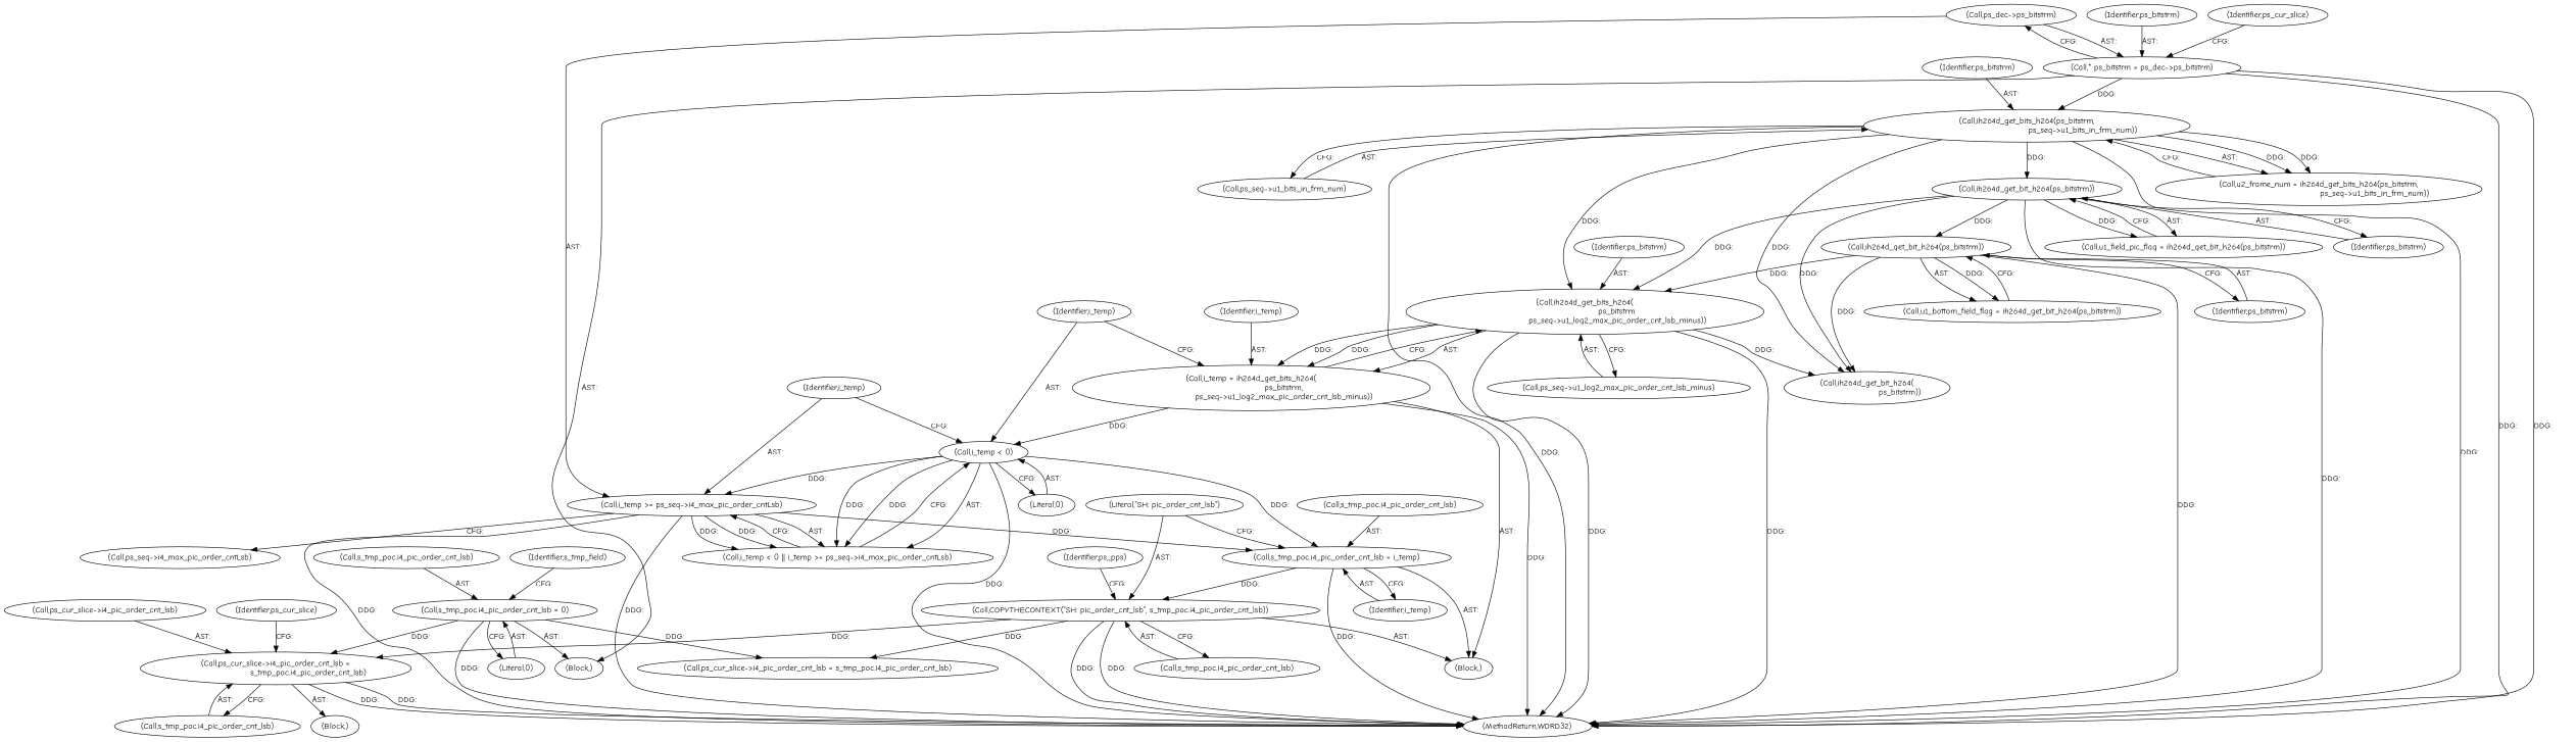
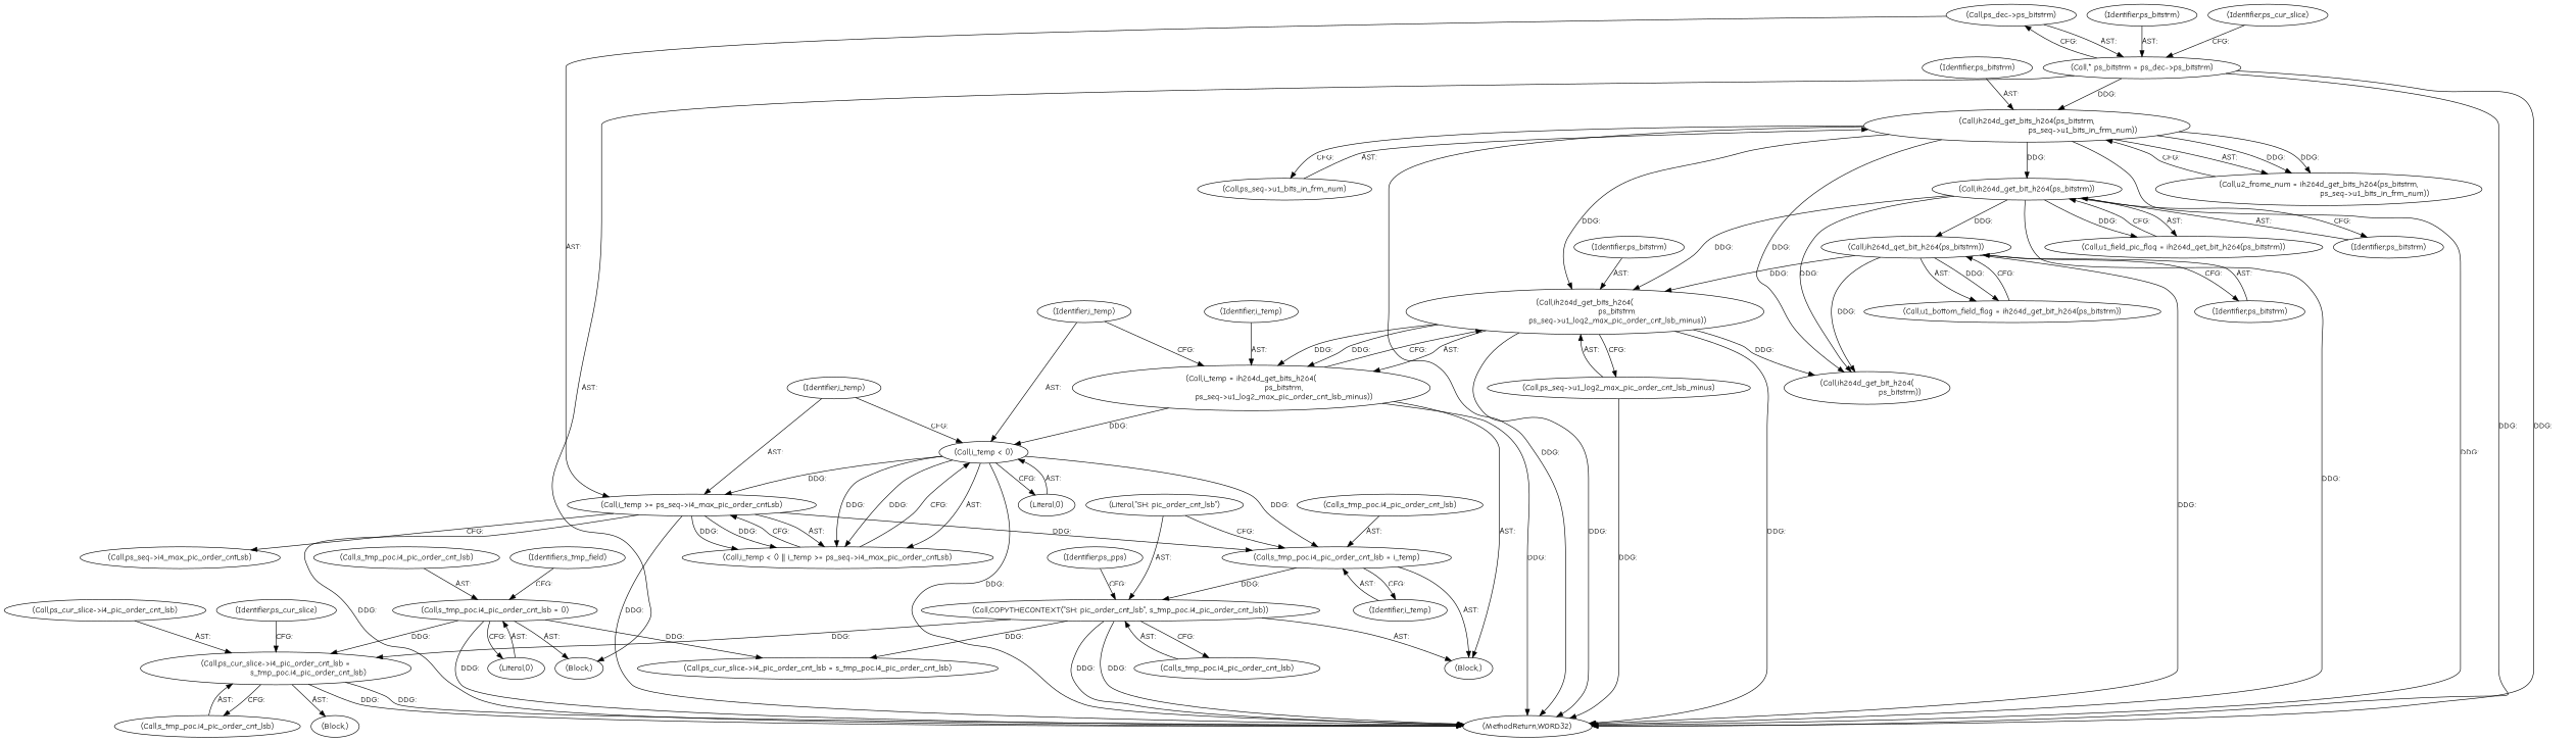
  digraph {
    fontname="Comic Neue"
    node [fontname="Comic Neue"]
    edge [fontname="Comic Neue"]
    n1 [label="(Call,ps_cur_slice->i4_pic_order_cnt_lsb =\n                        s_tmp_poc.i4_pic_order_cnt_lsb)"]
    n2 [label="(MethodReturn,WORD32)"]
    n3 [label="(Call,s_tmp_poc.i4_pic_order_cnt_lsb)"]
    n4 [label="(Block,)"]
    n5 [label="(Call,s_tmp_poc.i4_pic_order_cnt_lsb = 0)"]
    n6 [label="(Literal,0)"]
    n7 [label="(Call,ps_cur_slice->i4_pic_order_cnt_lsb = s_tmp_poc.i4_pic_order_cnt_lsb)"]
    n8 [label="(Block,)"]
    n9 [label="(Call,COPYTHECONTEXT(\"SH: pic_order_cnt_lsb\", s_tmp_poc.i4_pic_order_cnt_lsb))"]
    n10 [label="(Block,)"]
    n11 [label="(Call,s_tmp_poc.i4_pic_order_cnt_lsb)"]
    n12 [label="(Call,s_tmp_poc.i4_pic_order_cnt_lsb = i_temp)"]
    n13 [label="(Identifier,i_temp)"]
    n14 [label="(Call,i_temp < 0)"]
    n15 [label="(Call,i_temp >= ps_seq->i4_max_pic_order_cntLsb)"]
    n16 [label="(Literal,0)"]
    n17 [label="(Call,i_temp < 0 || i_temp >= ps_seq->i4_max_pic_order_cntLsb)"]
    n18 [label="(Call,ps_seq->i4_max_pic_order_cntLsb)"]
    n19 [label="(Call,i_temp = ih264d_get_bits_h264(\n                        ps_bitstrm,\n                        ps_seq->u1_log2_max_pic_order_cnt_lsb_minus))"]
    n20 [label="(Call,ih264d_get_bits_h264(\n                        ps_bitstrm,\n                        ps_seq->u1_log2_max_pic_order_cnt_lsb_minus))"]
    n21 [label="(Call,ps_seq->u1_log2_max_pic_order_cnt_lsb_minus)"]
    n22 [label="(Call,ih264d_get_bit_h264(\n                        ps_bitstrm))"]
    n23 [label="(Call,ih264d_get_bit_h264(ps_bitstrm))"]
    n24 [label="(Identifier,ps_bitstrm)"]
    n25 [label="(Call,u1_bottom_field_flag = ih264d_get_bit_h264(ps_bitstrm))"]
    n26 [label="(Call,ih264d_get_bit_h264(ps_bitstrm))"]
    n27 [label="(Call,u1_field_pic_flag = ih264d_get_bit_h264(ps_bitstrm))"]
    n28 [label="(Identifier,ps_bitstrm)"]
    n29 [label="(Call,ih264d_get_bits_h264(ps_bitstrm,\n                                         ps_seq->u1_bits_in_frm_num))"]
    n30 [label="(Call,u2_frame_num = ih264d_get_bits_h264(ps_bitstrm,\n                                         ps_seq->u1_bits_in_frm_num))"]
    n31 [label="(Call,ps_seq->u1_bits_in_frm_num)"]
    n32 [label="(Call,* ps_bitstrm = ps_dec->ps_bitstrm)"]
    n33 [label="(Call,ps_dec->ps_bitstrm)"]
    n34 [label="(Identifier,ps_bitstrm)"]
    n35 [label="(Call,s_tmp_poc.i4_pic_order_cnt_lsb)"]
    n36 [label="(Identifier,ps_pps)"]
    n37 [label="(Literal,\"SH: pic_order_cnt_lsb\")"]
    n38 [label="(Identifier,ps_cur_slice)"]
    n39 [label="(Identifier,ps_cur_slice)"]
    n40 [label="(Call,ps_cur_slice->i4_pic_order_cnt_lsb)"]
    n41 [label="(Identifier,ps_bitstrm)"]
    n42 [label="(Identifier,i_temp)"]
    n43 [label="(Identifier,ps_bitstrm)"]
    n44 [label="(Identifier,s_tmp_field)"]
    n45 [label="(Identifier,i_temp)"]
    n46 [label="(Call,s_tmp_poc.i4_pic_order_cnt_lsb)"]
    n47 [label="(Identifier,i_temp)"]
    n1 -> n2 [label="DDG: "]
    n1 -> n2 [label="DDG: "]
    n1 -> n3 [label="CFG: "]
    n1 -> n4 [label="AST: "]
    n3 -> n1 [label="AST: "]
    n5 -> n1 [label="DDG: "]
    n5 -> n2 [label="DDG: "]
    n5 -> n6 [label="CFG: "]
    n5 -> n7 [label="DDG: "]
    n5 -> n8 [label="AST: "]
    n6 -> n5 [label="AST: "]
    n9 -> n1 [label="DDG: "]
    n9 -> n2 [label="DDG: "]
    n9 -> n2 [label="DDG: "]
    n9 -> n7 [label="DDG: "]
    n9 -> n10 [label="AST: "]
    n9 -> n11 [label="CFG: "]
    n11 -> n9 [label="AST: "]
-   n12 -> n2 [label="DDG: "]
+   n21 -> n2 [label="DDG: "]
    n12 -> n9 [label="DDG: "]
    n12 -> n10 [label="AST: "]
    n12 -> n13 [label="CFG: "]
    n13 -> n12 [label="AST: "]
    n14 -> n2 [label="DDG: "]
    n14 -> n12 [label="DDG: "]
    n14 -> n15 [label="DDG: "]
    n14 -> n16 [label="CFG: "]
    n14 -> n17 [label="AST: "]
    n14 -> n17 [label="DDG: "]
    n14 -> n17 [label="DDG: "]
    n15 -> n2 [label="DDG: "]
    n15 -> n2 [label="DDG: "]
    n15 -> n12 [label="DDG: "]
    n15 -> n17 [label="AST: "]
    n15 -> n17 [label="DDG: "]
    n15 -> n17 [label="DDG: "]
    n15 -> n18 [label="CFG: "]
    n16 -> n14 [label="AST: "]
    n17 -> n14 [label="CFG: "]
    n17 -> n15 [label="CFG: "]
    n19 -> n2 [label="DDG: "]
    n19 -> n10 [label="AST: "]
    n19 -> n14 [label="DDG: "]
    n19 -> n20 [label="CFG: "]
    n20 -> n2 [label="DDG: "]
    n20 -> n2 [label="DDG: "]
    n20 -> n19 [label="AST: "]
    n20 -> n19 [label="DDG: "]
    n20 -> n19 [label="DDG: "]
    n20 -> n21 [label="CFG: "]
    n20 -> n22 [label="DDG: "]
    n21 -> n20 [label="AST: "]
    n23 -> n2 [label="DDG: "]
    n23 -> n20 [label="DDG: "]
    n23 -> n22 [label="DDG: "]
    n23 -> n24 [label="CFG: "]
    n23 -> n25 [label="AST: "]
    n23 -> n25 [label="DDG: "]
    n24 -> n23 [label="AST: "]
    n25 -> n23 [label="CFG: "]
    n26 -> n2 [label="DDG: "]
    n26 -> n20 [label="DDG: "]
    n26 -> n22 [label="DDG: "]
    n26 -> n23 [label="DDG: "]
    n26 -> n27 [label="AST: "]
    n26 -> n27 [label="DDG: "]
    n26 -> n28 [label="CFG: "]
    n27 -> n26 [label="CFG: "]
    n28 -> n26 [label="AST: "]
    n29 -> n2 [label="DDG: "]
    n29 -> n2 [label="DDG: "]
    n29 -> n20 [label="DDG: "]
    n29 -> n22 [label="DDG: "]
    n29 -> n26 [label="DDG: "]
    n29 -> n30 [label="AST: "]
    n29 -> n30 [label="DDG: "]
    n29 -> n30 [label="DDG: "]
    n29 -> n31 [label="CFG: "]
    n30 -> n29 [label="CFG: "]
    n31 -> n29 [label="AST: "]
    n32 -> n2 [label="DDG: "]
    n32 -> n2 [label="DDG: "]
    n32 -> n8 [label="AST: "]
    n32 -> n29 [label="DDG: "]
    n32 -> n33 [label="CFG: "]
    n33 -> n15 [label="AST: "]
    n33 -> n32 [label="AST: "]
    n34 -> n32 [label="AST: "]
    n35 -> n12 [label="AST: "]
    n36 -> n9 [label="CFG: "]
    n37 -> n9 [label="AST: "]
    n37 -> n12 [label="CFG: "]
    n38 -> n1 [label="CFG: "]
    n39 -> n32 [label="CFG: "]
    n40 -> n1 [label="AST: "]
    n41 -> n20 [label="AST: "]
    n42 -> n14 [label="CFG: "]
    n42 -> n15 [label="AST: "]
    n43 -> n29 [label="AST: "]
    n44 -> n5 [label="CFG: "]
    n45 -> n14 [label="AST: "]
    n45 -> n19 [label="CFG: "]
    n46 -> n5 [label="AST: "]
    n47 -> n19 [label="AST: "]
  }
